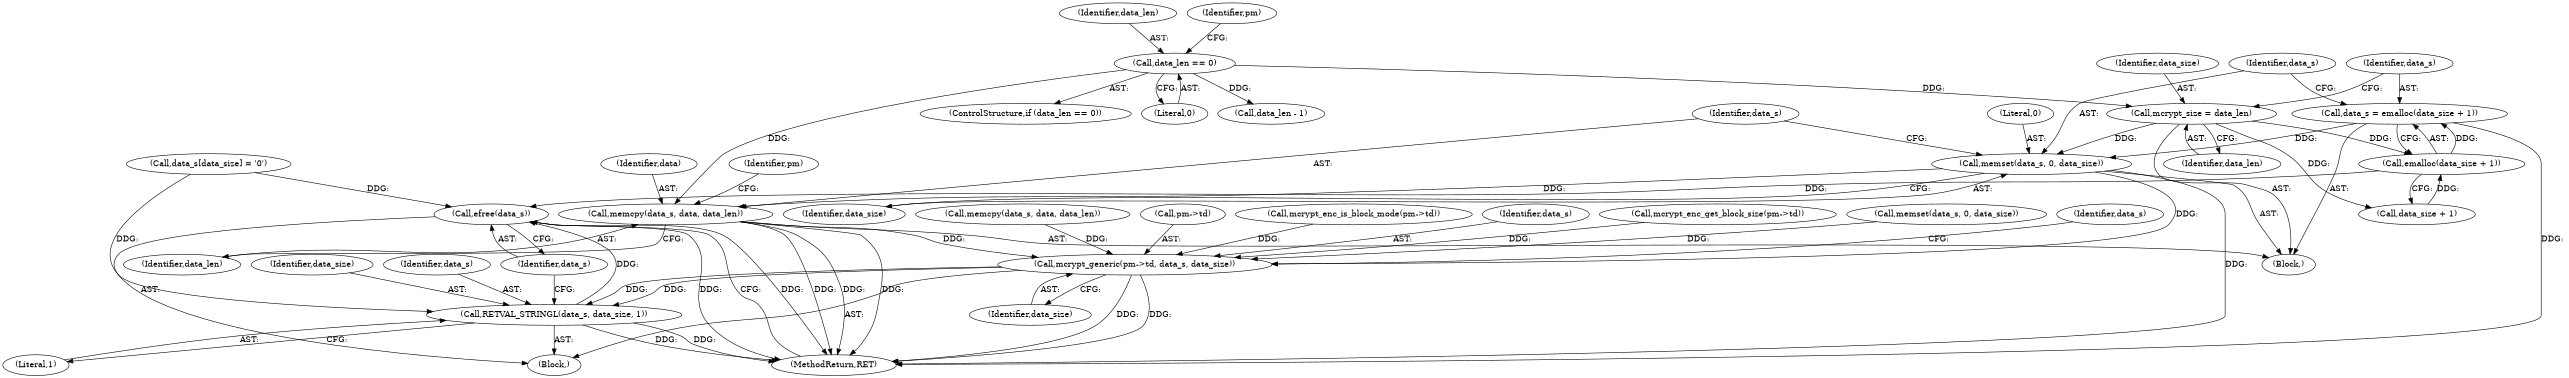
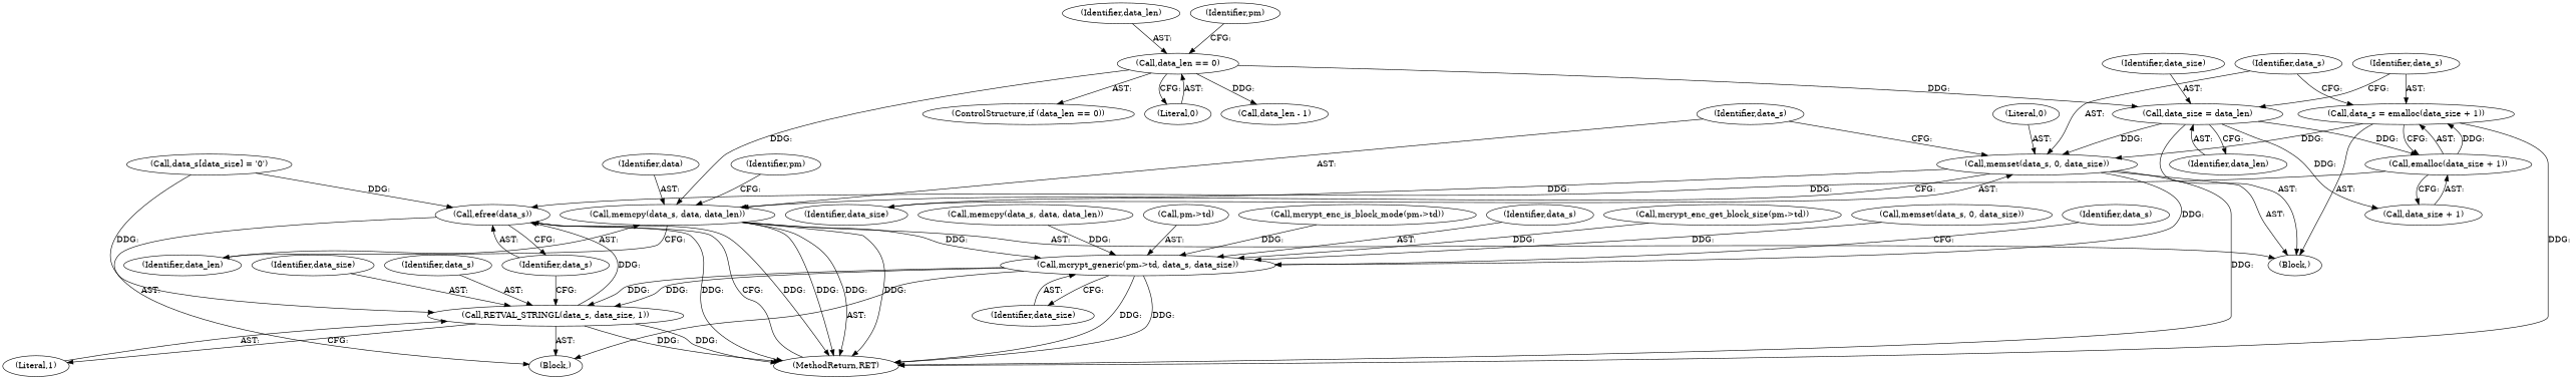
  digraph {
    n1 [label="(Call,data_s = emalloc(data_size + 1))"]
    n2 [label="(Call,emalloc(data_size + 1))"]
    n3 [label="(Call,memset(data_s, 0, data_size))"]
    n4 [label="(Block,)"]
    n5 [label="(MethodReturn,RET)"]
    n6 [label="(Call,data_size + 1)"]
    n7 [label="(Call,efree(data_s))"]
    n8 [label="(Call,memcpy(data_s, data, data_len))"]
    n9 [label="(Call,mcrypt_generic(pm->td, data_s, data_size))"]
    n10 [label="(Identifier,data_size)"]
-   n11 [label="(Call,mcrypt_size = data_len)"]
+   n11 [label="(Call,data_size = data_len)"]
    n12 [label="(Identifier,data_len)"]
    n13 [label="(Call,data_len == 0)"]
    n14 [label="(ControlStructure,if (data_len == 0))"]
    n15 [label="(Literal,0)"]
    n16 [label="(Call,data_len - 1)"]
    n17 [label="(Identifier,data_len)"]
    n18 [label="(Call,RETVAL_STRINGL(data_s, data_size, 1))"]
    n19 [label="(Identifier,data_size)"]
    n20 [label="(Block,)"]
    n21 [label="(Literal,1)"]
    n22 [label="(Identifier,data_s)"]
    n23 [label="(Call,mcrypt_enc_get_block_size(pm->td))"]
    n24 [label="(Identifier,data_len)"]
    n25 [label="(Identifier,data)"]
    n26 [label="(Call,memset(data_s, 0, data_size))"]
    n27 [label="(Identifier,data_size)"]
    n28 [label="(Identifier,data_s)"]
    n29 [label="(Identifier,pm)"]
    n30 [label="(Literal,0)"]
    n31 [label="(Call,data_s[data_size] = '\0')"]
    n32 [label="(Identifier,pm)"]
    n33 [label="(Identifier,data_size)"]
    n34 [label="(Identifier,data_s)"]
    n35 [label="(Call,memcpy(data_s, data, data_len))"]
    n36 [label="(Call,pm->td)"]
    n37 [label="(Identifier,data_s)"]
    n38 [label="(Identifier,data_s)"]
    n39 [label="(Identifier,data_s)"]
    n40 [label="(Call,mcrypt_enc_is_block_mode(pm->td))"]
    n41 [label="(Identifier,data_s)"]
    n1 -> n2 [label="CFG: "]
    n1 -> n3 [label="DDG: "]
    n1 -> n4 [label="AST: "]
    n1 -> n5 [label="DDG: "]
    n2 -> n1 [label="AST: "]
    n2 -> n1 [label="DDG: "]
    n2 -> n6 [label="CFG: "]
    n2 -> n7 [label="DDG: "]
    n3 -> n4 [label="AST: "]
    n3 -> n5 [label="DDG: "]
    n3 -> n8 [label="DDG: "]
    n3 -> n9 [label="DDG: "]
    n3 -> n10 [label="CFG: "]
    n5 -> n7 [label="CFG: "]
-   n6 -> n2 [label="DDG: "]
+   n6 -> n2 [label="AST: "]
    n7 -> n5 [label="DDG: "]
    n7 -> n5 [label="DDG: "]
    n7 -> n20 [label="AST: "]
    n7 -> n22 [label="CFG: "]
    n8 -> n4 [label="AST: "]
    n8 -> n5 [label="DDG: "]
    n8 -> n5 [label="DDG: "]
    n8 -> n5 [label="DDG: "]
    n8 -> n9 [label="DDG: "]
    n8 -> n17 [label="CFG: "]
    n9 -> n5 [label="DDG: "]
    n9 -> n5 [label="DDG: "]
    n9 -> n18 [label="DDG: "]
    n9 -> n18 [label="DDG: "]
    n9 -> n19 [label="CFG: "]
    n9 -> n20 [label="AST: "]
    n10 -> n3 [label="AST: "]
    n11 -> n2 [label="DDG: "]
    n11 -> n3 [label="DDG: "]
    n11 -> n4 [label="AST: "]
    n11 -> n6 [label="DDG: "]
    n11 -> n12 [label="CFG: "]
    n12 -> n11 [label="AST: "]
    n13 -> n8 [label="DDG: "]
    n13 -> n11 [label="DDG: "]
    n13 -> n14 [label="AST: "]
    n13 -> n15 [label="CFG: "]
    n13 -> n16 [label="DDG: "]
    n15 -> n13 [label="AST: "]
    n17 -> n8 [label="AST: "]
    n18 -> n5 [label="DDG: "]
    n18 -> n5 [label="DDG: "]
    n18 -> n7 [label="DDG: "]
    n18 -> n20 [label="AST: "]
    n18 -> n21 [label="CFG: "]
    n19 -> n9 [label="AST: "]
    n21 -> n18 [label="AST: "]
    n22 -> n7 [label="AST: "]
    n22 -> n18 [label="CFG: "]
    n23 -> n9 [label="DDG: "]
    n24 -> n13 [label="AST: "]
    n25 -> n8 [label="AST: "]
    n26 -> n9 [label="DDG: "]
    n27 -> n18 [label="AST: "]
    n28 -> n18 [label="AST: "]
    n29 -> n13 [label="CFG: "]
    n30 -> n3 [label="AST: "]
    n31 -> n7 [label="DDG: "]
    n31 -> n18 [label="DDG: "]
    n32 -> n8 [label="CFG: "]
    n33 -> n11 [label="AST: "]
    n34 -> n9 [label="CFG: "]
    n35 -> n9 [label="DDG: "]
    n36 -> n9 [label="AST: "]
    n37 -> n3 [label="CFG: "]
    n37 -> n8 [label="AST: "]
    n38 -> n1 [label="CFG: "]
    n38 -> n3 [label="AST: "]
    n39 -> n1 [label="AST: "]
    n39 -> n11 [label="CFG: "]
    n40 -> n9 [label="DDG: "]
    n41 -> n9 [label="AST: "]
  }
